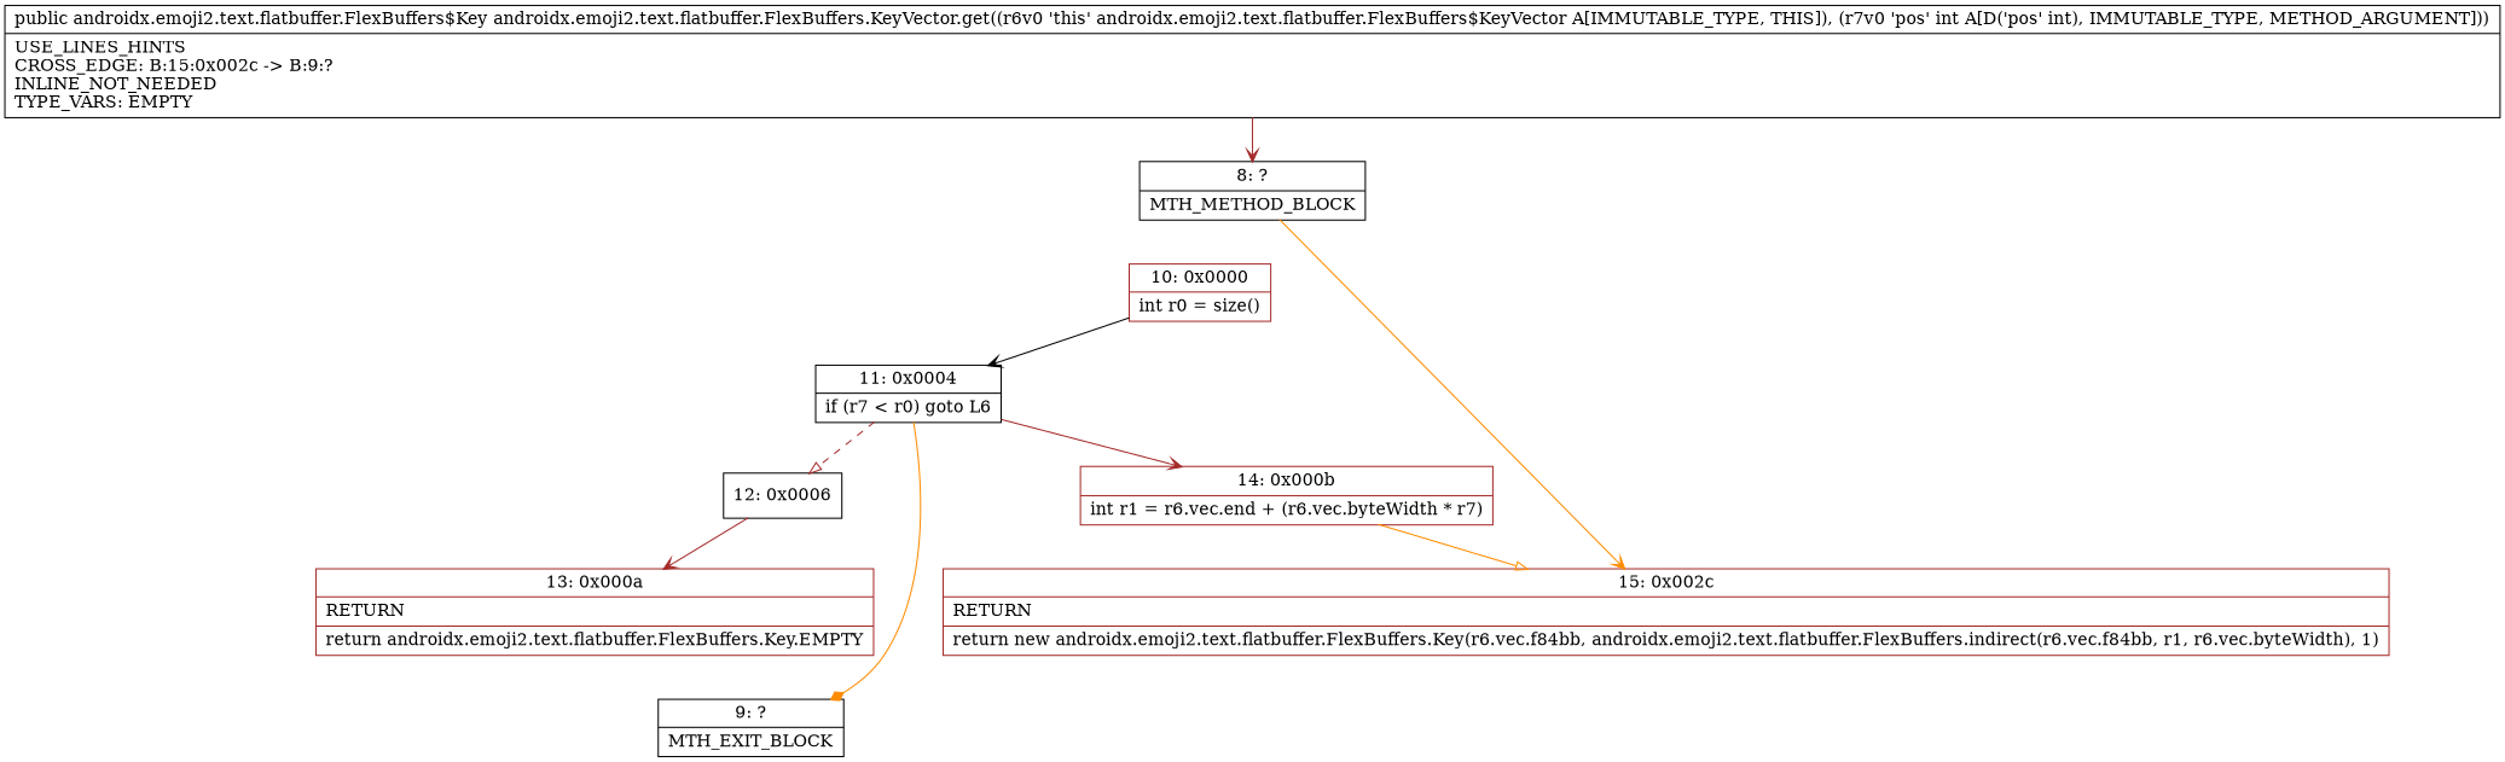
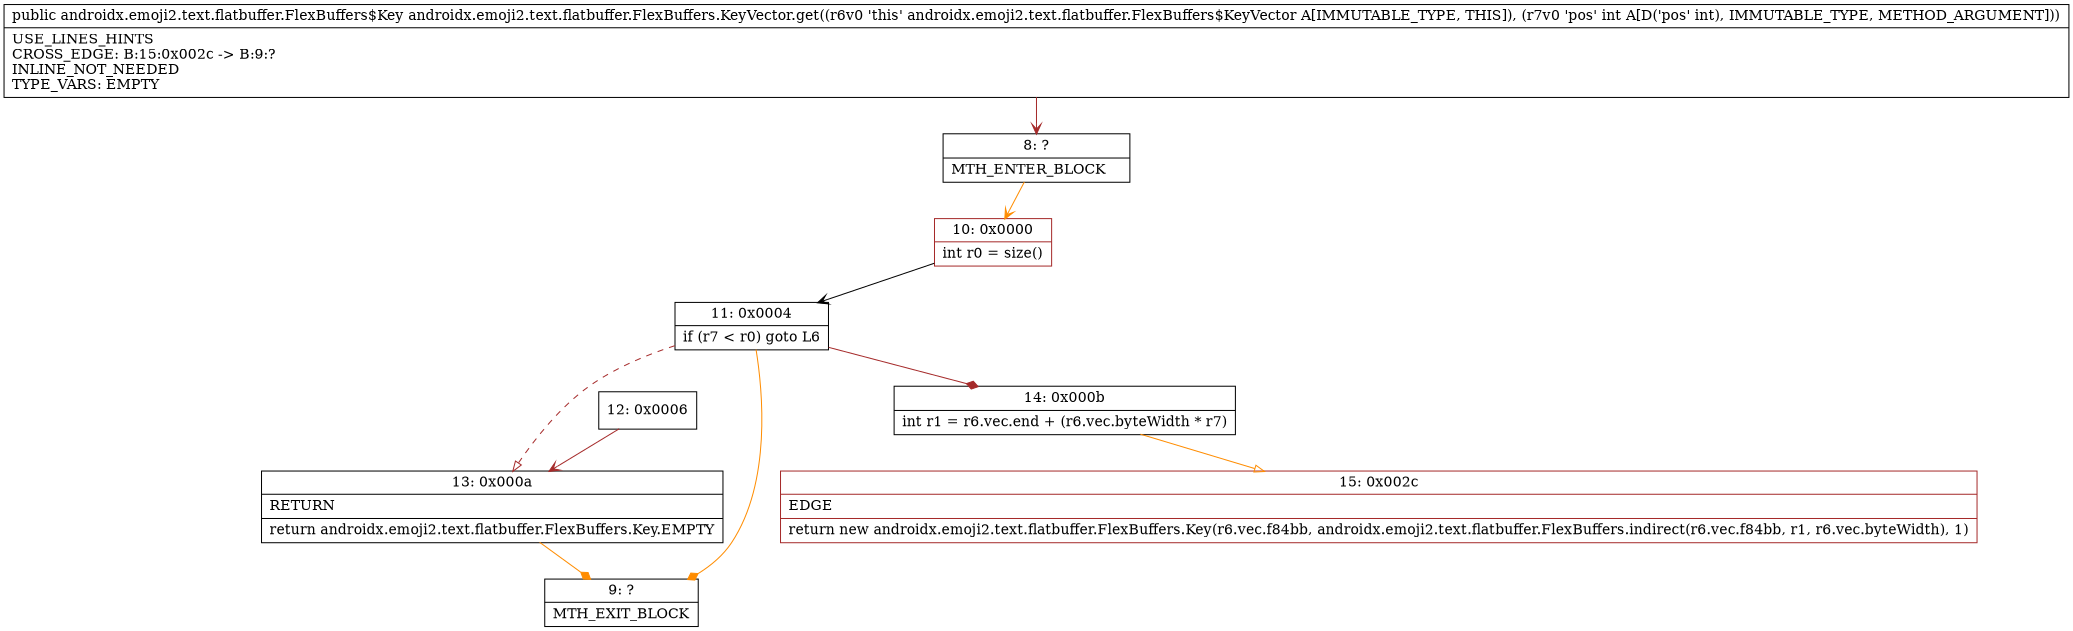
  digraph {
    node [color=black shape=record]
    edge [arrowhead=vee color=darkorange]
-   n1 [label="{8\:\ ?|MTH_METHOD_BLOCK\l}"]
+   n1 [label="{8\:\ ?|MTH_ENTER_BLOCK\l}"]
    n2 [color=brown label="{10\:\ 0x0000|int r0 = size()\l}"]
    n3 [label="{11\:\ 0x0004|if (r7 \< r0) goto L6\l}"]
    n4 [label="{12\:\ 0x0006}"]
-   n5 [color=brown label="{14\:\ 0x000b|int r1 = r6.vec.end + (r6.vec.byteWidth * r7)\l}"]
+   n5 [label="{14\:\ 0x000b|int r1 = r6.vec.end + (r6.vec.byteWidth * r7)\l}"]
    n6 [label="{9\:\ ?|MTH_EXIT_BLOCK\l}"]
-   n7 [color=brown label="{13\:\ 0x000a|RETURN\l|return androidx.emoji2.text.flatbuffer.FlexBuffers.Key.EMPTY\l}"]
-   n8 [color=brown label="{15\:\ 0x002c|RETURN\l|return new androidx.emoji2.text.flatbuffer.FlexBuffers.Key(r6.vec.f84bb, androidx.emoji2.text.flatbuffer.FlexBuffers.indirect(r6.vec.f84bb, r1, r6.vec.byteWidth), 1)\l}"]
+   n7 [label="{13\:\ 0x000a|RETURN\l|return androidx.emoji2.text.flatbuffer.FlexBuffers.Key.EMPTY\l}"]
+   n8 [color=brown label="{15\:\ 0x002c|EDGE\l|return new androidx.emoji2.text.flatbuffer.FlexBuffers.Key(r6.vec.f84bb, androidx.emoji2.text.flatbuffer.FlexBuffers.indirect(r6.vec.f84bb, r1, r6.vec.byteWidth), 1)\l}"]
    n9 [label="{public androidx.emoji2.text.flatbuffer.FlexBuffers$Key androidx.emoji2.text.flatbuffer.FlexBuffers.KeyVector.get((r6v0 'this' androidx.emoji2.text.flatbuffer.FlexBuffers$KeyVector A[IMMUTABLE_TYPE, THIS]), (r7v0 'pos' int A[D('pos' int), IMMUTABLE_TYPE, METHOD_ARGUMENT]))  | USE_LINES_HINTS\lCROSS_EDGE: B:15:0x002c \-\> B:9:?\lINLINE_NOT_NEEDED\lTYPE_VARS: EMPTY\l}"]
-   n1 -> n8
+   n1 -> n2
    n2 -> n3 [color=black]
-   n3 -> n4 [arrowhead=onormal color=brown style=dashed]
-   n3 -> n5 [color=brown]
+   n3 -> n7 [arrowhead=onormal color=brown style=dashed]
+   n3 -> n5 [arrowhead=diamond color=brown]
    n3 -> n6 [arrowhead=diamond]
    n4 -> n7 [color=brown]
    n5 -> n8 [arrowhead=onormal]
+   n7 -> n6 [arrowhead=diamond]
    n9 -> n1 [color=brown]
  }
